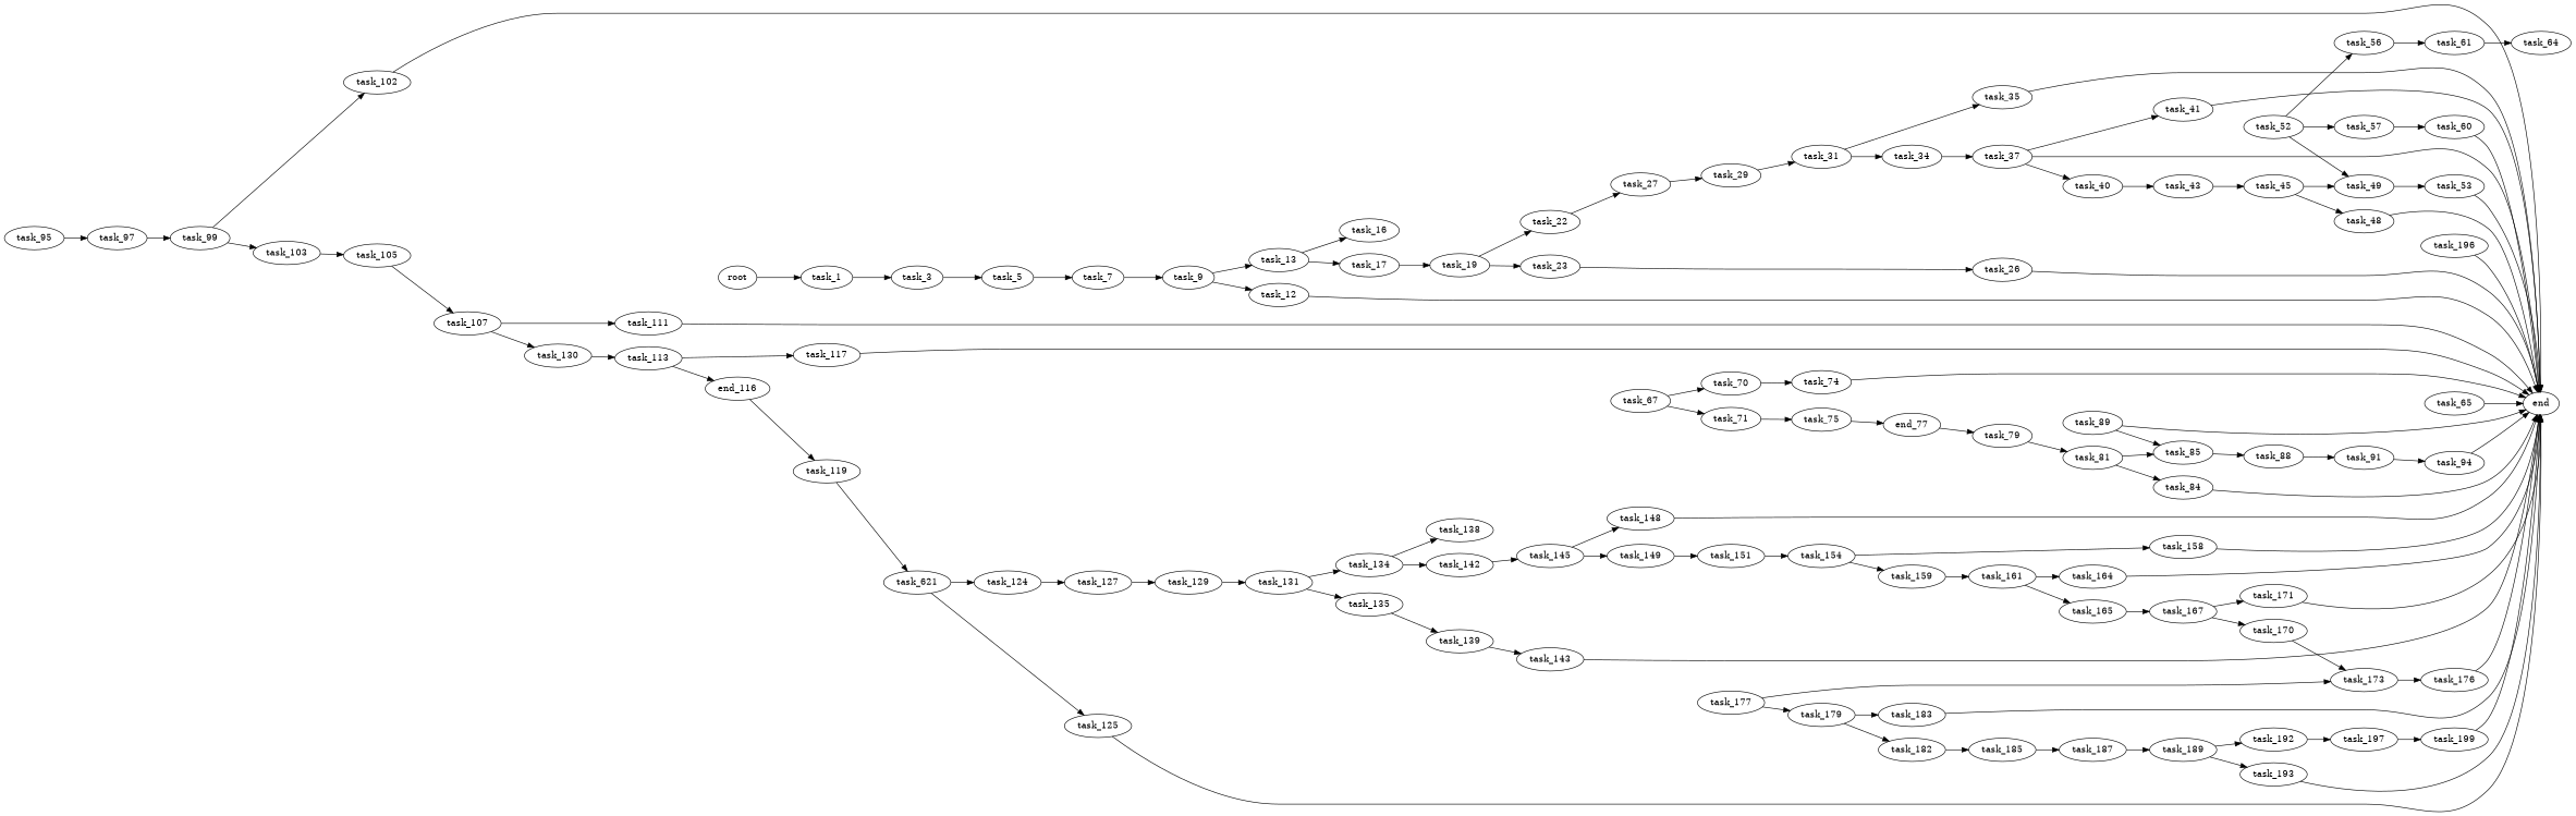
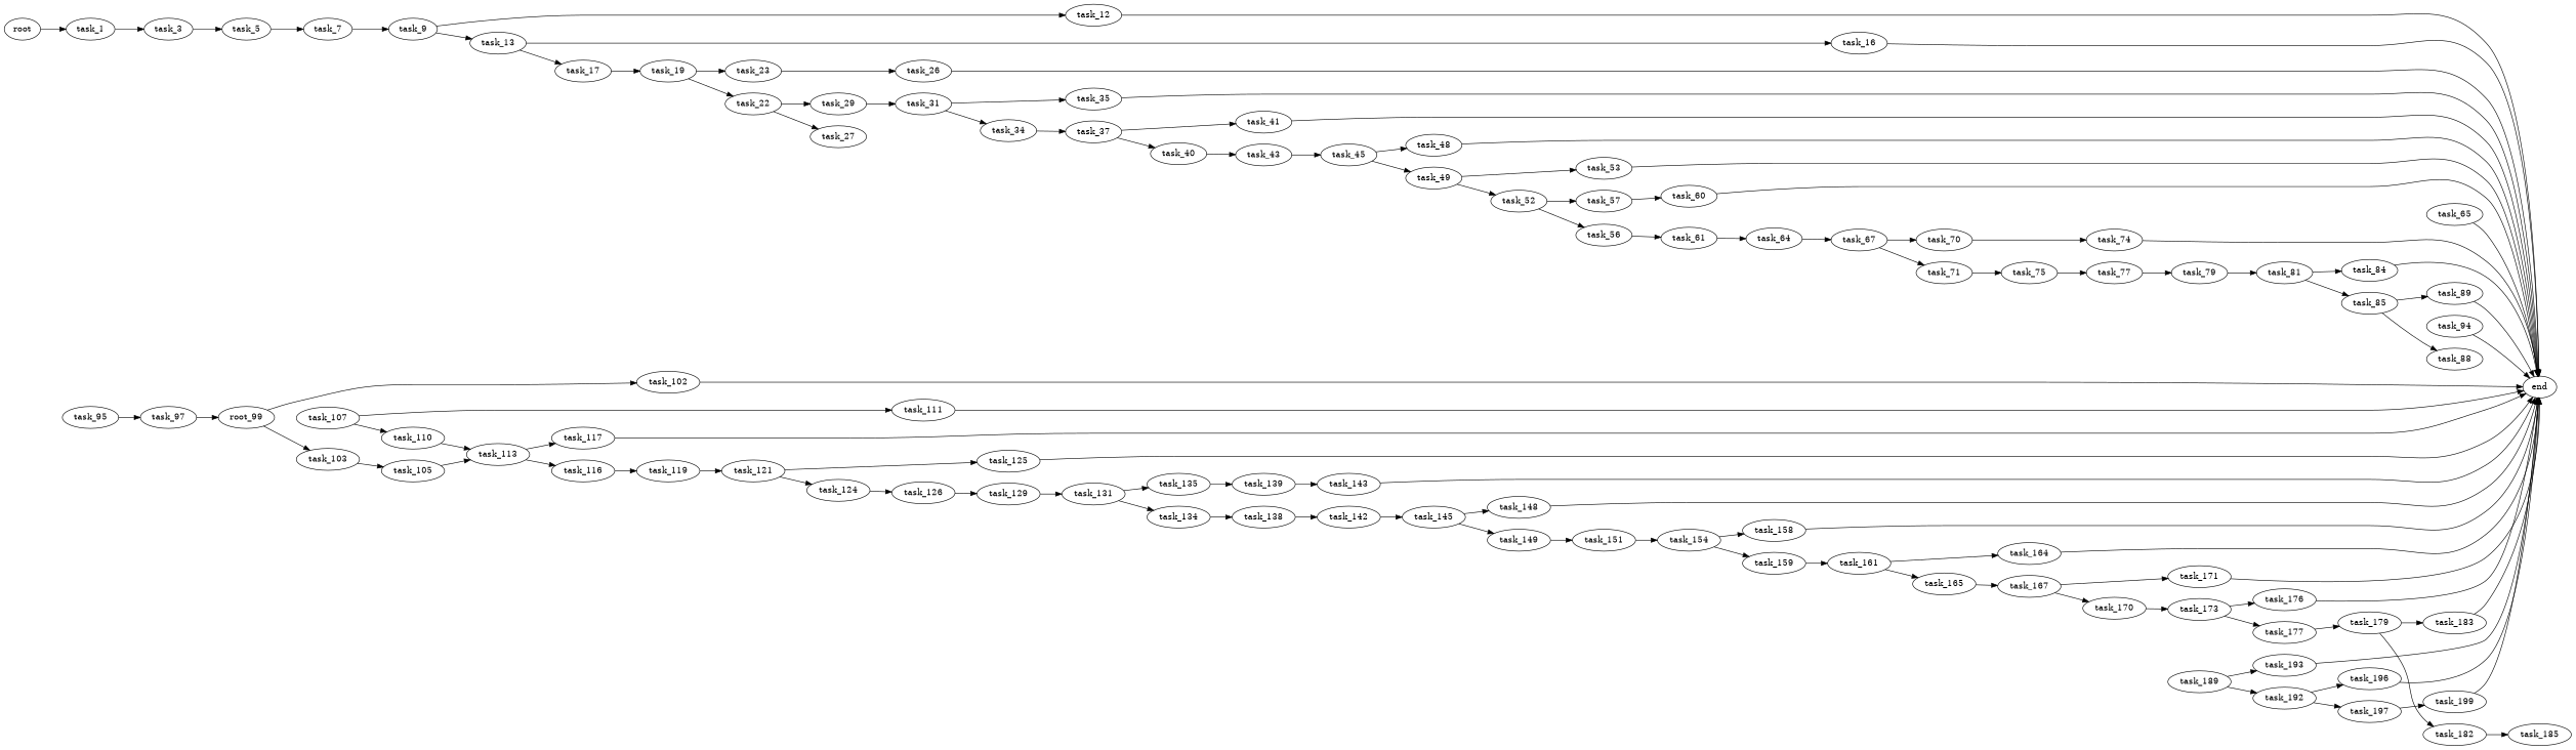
  digraph {
    rankdir=LR
    root
    task_1
    task_3
    task_5
    task_7
    task_9
    task_12
    task_13
    end
    task_16
    task_17
    task_19
    task_22
    task_23
    task_27
    task_26
    task_29
    task_31
    task_34
    task_35
    task_37
    task_40
    task_41
    task_43
    task_45
    task_48
    task_49
    task_52
    task_53
    task_56
    task_57
    task_61
    task_60
    task_64
    task_67
    task_65
    task_70
    task_71
    task_74
    task_75
-   task_77 [label=end_77]
+   task_77
    task_79
    task_81
    task_84
    task_85
    task_88
    task_89
-   task_91
    task_94
    task_95
    task_97
-   task_99
+   task_99 [label=root_99]
    task_102
    task_103
    task_105
    task_107
-   task_110 [label=task_130]
+   task_110
    task_111
    task_113
-   task_116 [label=end_116]
+   task_116
    task_117
    task_119
-   task_121 [label=task_621]
+   task_121
    task_124
    task_125
-   task_127
+   task_127 [label=task_126]
    task_129
    task_131
    task_134
    task_135
    task_138
    task_139
    task_142
    task_143
    task_145
    task_148
    task_149
    task_151
    task_154
    task_158
    task_159
    task_161
    task_164
    task_165
    task_167
    task_170
    task_171
    task_173
    task_176
    task_177
    task_179
    task_182
    task_183
    task_185
-   task_187
    task_189
    task_192
    task_193
    task_196
    task_197
    task_199
    root -> task_1
    task_1 -> task_3
    task_3 -> task_5
    task_5 -> task_7
    task_7 -> task_9
    task_9 -> task_12
    task_9 -> task_13
    task_12 -> end
    task_13 -> task_16
    task_13 -> task_17
-   task_37 -> end
+   task_16 -> end
    task_17 -> task_19
    task_19 -> task_22
    task_19 -> task_23
    task_22 -> task_27
    task_23 -> task_26
-   task_27 -> task_29
+   task_22 -> task_29
    task_26 -> end
    task_29 -> task_31
    task_31 -> task_34
    task_31 -> task_35
    task_34 -> task_37
    task_35 -> end
    task_37 -> task_40
    task_37 -> task_41
    task_40 -> task_43
    task_41 -> end
    task_43 -> task_45
    task_45 -> task_48
    task_45 -> task_49
    task_48 -> end
-   task_52 -> task_49
+   task_49 -> task_52
    task_49 -> task_53
    task_52 -> task_56
    task_52 -> task_57
    task_53 -> end
    task_56 -> task_61
    task_57 -> task_60
    task_61 -> task_64
    task_60 -> end
+   task_64 -> task_67
    task_67 -> task_70
    task_67 -> task_71
    task_65 -> end
    task_70 -> task_74
    task_71 -> task_75
    task_74 -> end
    task_75 -> task_77
    task_77 -> task_79
    task_79 -> task_81
    task_81 -> task_84
    task_81 -> task_85
    task_84 -> end
    task_85 -> task_88
-   task_89 -> task_85
-   task_88 -> task_91
+   task_85 -> task_89
    task_89 -> end
-   task_91 -> task_94
    task_94 -> end
    task_95 -> task_97
    task_97 -> task_99
    task_99 -> task_102
    task_99 -> task_103
    task_102 -> end
    task_103 -> task_105
-   task_105 -> task_107
+   task_105 -> task_113
    task_107 -> task_110
    task_107 -> task_111
    task_110 -> task_113
    task_111 -> end
    task_113 -> task_116
    task_113 -> task_117
    task_116 -> task_119
    task_117 -> end
    task_119 -> task_121
    task_121 -> task_124
    task_121 -> task_125
    task_124 -> task_127
    task_125 -> end
    task_127 -> task_129
    task_129 -> task_131
    task_131 -> task_134
    task_131 -> task_135
    task_134 -> task_138
    task_135 -> task_139
-   task_134 -> task_142
+   task_138 -> task_142
    task_139 -> task_143
    task_142 -> task_145
    task_143 -> end
    task_145 -> task_148
    task_145 -> task_149
    task_148 -> end
    task_149 -> task_151
    task_151 -> task_154
    task_154 -> task_158
    task_154 -> task_159
    task_158 -> end
    task_159 -> task_161
    task_161 -> task_164
    task_161 -> task_165
    task_164 -> end
    task_165 -> task_167
    task_167 -> task_170
    task_167 -> task_171
    task_170 -> task_173
    task_171 -> end
    task_173 -> task_176
-   task_177 -> task_173
+   task_173 -> task_177
    task_176 -> end
    task_177 -> task_179
    task_179 -> task_182
    task_179 -> task_183
    task_182 -> task_185
    task_183 -> end
-   task_185 -> task_187
-   task_187 -> task_189
    task_189 -> task_192
    task_189 -> task_193
+   task_192 -> task_196
    task_192 -> task_197
    task_193 -> end
    task_196 -> end
    task_197 -> task_199
    task_199 -> end
  }
